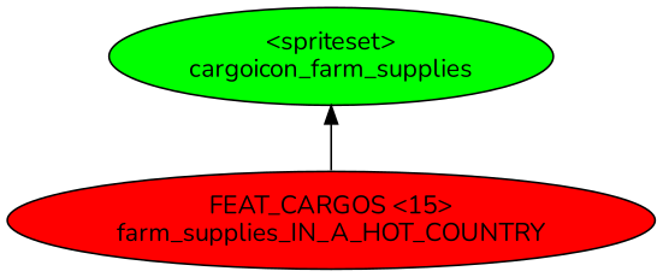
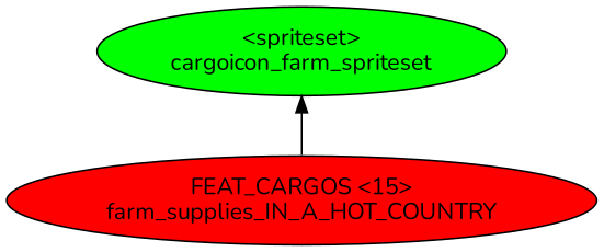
  digraph {
    rankdir=BT
    fontname=Nunito
    node [style=filled fontname=Nunito]
-   n1 [fillcolor=green label="<spriteset>\ncargoicon_farm_supplies"]
+   n1 [fillcolor=green label="<spriteset>\ncargoicon_farm_spriteset"]
    n2 [fillcolor=red label="FEAT_CARGOS <15>\nfarm_supplies_IN_A_HOT_COUNTRY"]
    n2 -> n1 [fontname=Nunito]
  }
